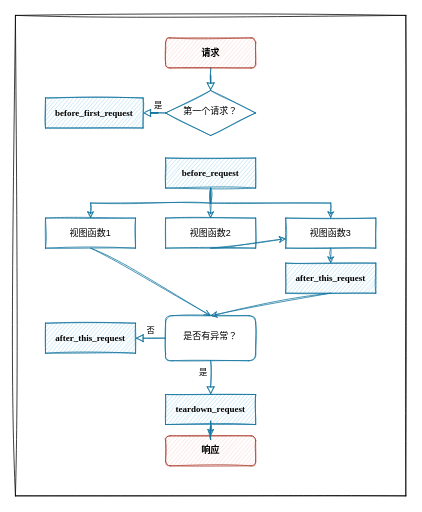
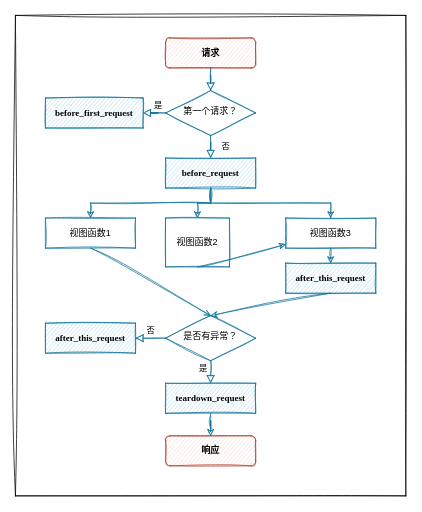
  <mxCell id="0" />
  <mxCell id="1" parent="0" />
  <mxCell id="2" value="" style="rounded=0;html=1;jettySize=auto;orthogonalLoop=1;fontSize=11;endArrow=block;endFill=0;endSize=8;strokeWidth=1;shadow=0;labelBackgroundColor=none;edgeStyle=orthogonalEdgeStyle;sketch=1;fillColor=#b1ddf0;strokeColor=#10739e;" parent="1" source="3" target="6" edge="1"><mxGeometry relative="1" as="geometry" /></mxCell>
  <mxCell id="3" value="请求" style="rounded=1;whiteSpace=wrap;html=1;fontSize=12;glass=0;strokeWidth=1;shadow=0;sketch=1;fontStyle=1;fillColor=#fad9d5;strokeColor=#ae4132;" parent="1" vertex="1"><mxGeometry x="220" y="50" width="120" height="40" as="geometry" /></mxCell>
+ <mxCell id="4" value="否" style="rounded=0;html=1;jettySize=auto;orthogonalLoop=1;fontSize=11;endArrow=block;endFill=0;endSize=8;strokeWidth=1;shadow=0;labelBackgroundColor=none;edgeStyle=orthogonalEdgeStyle;sketch=1;entryX=0.5;entryY=0;entryDx=0;entryDy=0;fillColor=#b1ddf0;strokeColor=#10739e;" parent="1" source="6" target="12" edge="1"><mxGeometry y="-20" relative="1" as="geometry"><mxPoint as="offset" /><mxPoint x="290" y="320" as="targetPoint" /><Array as="points" /></mxGeometry></mxCell>
  <mxCell id="5" value="是" style="edgeStyle=orthogonalEdgeStyle;rounded=0;html=1;jettySize=auto;orthogonalLoop=1;fontSize=11;endArrow=block;endFill=0;endSize=8;strokeWidth=1;shadow=0;labelBackgroundColor=none;sketch=1;fillColor=#b1ddf0;strokeColor=#10739e;" parent="1" source="6" target="7" edge="1"><mxGeometry x="0.202" y="-10" relative="1" as="geometry"><mxPoint as="offset" /></mxGeometry></mxCell>
  <mxCell id="6" value="第一个请求？" style="rhombus;whiteSpace=wrap;html=1;shadow=0;fontFamily=Helvetica;fontSize=12;align=center;strokeWidth=1;spacing=6;spacingTop=-4;sketch=1;fillColor=none;strokeColor=#10739e;" parent="1" vertex="1"><mxGeometry x="220" y="120" width="120" height="60" as="geometry" /></mxCell>
  <mxCell id="7" value="before_first_request" style="rounded=0;whiteSpace=wrap;html=1;fontSize=12;glass=0;strokeWidth=1;shadow=0;sketch=1;fontFamily=Comic Sans MS;fontStyle=1;fillColor=#b1ddf0;strokeColor=#10739e;" parent="1" vertex="1"><mxGeometry x="60" y="130" width="130" height="40" as="geometry" /></mxCell>
  <mxCell id="8" value="否" style="rounded=0;html=1;jettySize=auto;orthogonalLoop=1;fontSize=11;endArrow=block;endFill=0;endSize=8;strokeWidth=1;shadow=0;labelBackgroundColor=none;edgeStyle=orthogonalEdgeStyle;sketch=1;entryX=1;entryY=0.5;entryDx=0;entryDy=0;fillColor=#b1ddf0;strokeColor=#10739e;" parent="1" source="9" target="23" edge="1"><mxGeometry y="-10" relative="1" as="geometry"><mxPoint as="offset" /><mxPoint x="587" y="250" as="targetPoint" /><Array as="points" /></mxGeometry></mxCell>
- <mxCell id="9" value="是否有异常？" style="whiteSpace=wrap;html=1;shadow=0;fontFamily=Helvetica;fontSize=12;align=center;strokeWidth=1;spacing=6;spacingTop=-4;sketch=1;fillColor=none;strokeColor=#10739e;rounded=1;" parent="1" vertex="1"><mxGeometry x="220" y="420" width="120" height="60" as="geometry" /></mxCell>
+ <mxCell id="9" value="是否有异常？" style="rhombus;whiteSpace=wrap;html=1;shadow=0;fontFamily=Helvetica;fontSize=12;align=center;strokeWidth=1;spacing=6;spacingTop=-4;sketch=1;fillColor=none;strokeColor=#10739e;" parent="1" vertex="1"><mxGeometry x="220" y="420" width="120" height="60" as="geometry" /></mxCell>
  <mxCell id="10" value="响应" style="rounded=1;whiteSpace=wrap;html=1;fontSize=12;glass=0;strokeWidth=1;shadow=0;sketch=1;fontStyle=1;fillColor=#fad9d5;strokeColor=#ae4132;" parent="1" vertex="1"><mxGeometry x="220" y="580" width="120" height="40" as="geometry" /></mxCell>
  <mxCell id="11" value="" style="edgeStyle=orthogonalEdgeStyle;rounded=0;sketch=1;hachureGap=4;jiggle=2;orthogonalLoop=1;jettySize=auto;html=1;fontFamily=Comic Sans MS;fontSize=16;fillColor=#b1ddf0;strokeColor=#10739e;" edge="1" parent="1" source="12" target="14"><mxGeometry relative="1" as="geometry" /></mxCell>
  <mxCell id="12" value="before_request" style="rounded=0;whiteSpace=wrap;html=1;fontSize=12;glass=0;strokeWidth=1;shadow=0;sketch=1;fontFamily=Comic Sans MS;fontStyle=1;fillColor=#b1ddf0;strokeColor=#10739e;" vertex="1" parent="1"><mxGeometry x="220" y="210" width="120" height="40" as="geometry" /></mxCell>
  <mxCell id="13" value="视图函数1" style="rounded=0;whiteSpace=wrap;html=1;fontSize=12;glass=0;strokeWidth=1;shadow=0;sketch=1;fillColor=none;strokeColor=#10739e;" vertex="1" parent="1"><mxGeometry x="60" y="290" width="120" height="40" as="geometry" /></mxCell>
- <mxCell id="14" value="视图函数2" style="rounded=0;whiteSpace=wrap;html=1;fontSize=12;glass=0;strokeWidth=1;shadow=0;sketch=1;fillColor=none;strokeColor=#10739e;" vertex="1" parent="1"><mxGeometry x="220" y="290" width="120" height="40" as="geometry" /></mxCell>
+ <mxCell id="14" value="视图函数2" style="rounded=0;whiteSpace=wrap;html=1;fontSize=12;glass=0;strokeWidth=1;shadow=0;sketch=1;fillColor=none;strokeColor=#10739e;" vertex="1" parent="1"><mxGeometry x="220" y="290" width="85" height="65" as="geometry" /></mxCell>
  <mxCell id="15" value="" style="edgeStyle=orthogonalEdgeStyle;rounded=0;sketch=1;hachureGap=4;jiggle=2;orthogonalLoop=1;jettySize=auto;html=1;fontFamily=Comic Sans MS;fontSize=16;fillColor=#b1ddf0;strokeColor=#10739e;" edge="1" parent="1" source="16"><mxGeometry relative="1" as="geometry"><mxPoint x="440" y="350" as="targetPoint" /></mxGeometry></mxCell>
  <mxCell id="16" value="视图函数3" style="rounded=0;whiteSpace=wrap;html=1;fontSize=12;glass=0;strokeWidth=1;shadow=0;sketch=1;fillColor=none;strokeColor=#10739e;" vertex="1" parent="1"><mxGeometry x="380" y="290" width="120" height="40" as="geometry" /></mxCell>
  <mxCell id="17" value="" style="edgeStyle=orthogonalEdgeStyle;rounded=0;sketch=1;hachureGap=4;jiggle=2;orthogonalLoop=1;jettySize=auto;html=1;fontFamily=Comic Sans MS;fontSize=16;entryX=0.5;entryY=0;entryDx=0;entryDy=0;exitX=0.5;exitY=1;exitDx=0;exitDy=0;fillColor=#b1ddf0;strokeColor=#10739e;" edge="1" parent="1" source="12" target="13"><mxGeometry relative="1" as="geometry"><mxPoint x="290" y="260" as="sourcePoint" /><mxPoint x="290" y="300" as="targetPoint" /><Array as="points"><mxPoint x="280" y="270" /><mxPoint x="120" y="270" /></Array></mxGeometry></mxCell>
  <mxCell id="18" value="" style="edgeStyle=orthogonalEdgeStyle;rounded=0;sketch=1;hachureGap=4;jiggle=2;orthogonalLoop=1;jettySize=auto;html=1;fontFamily=Comic Sans MS;fontSize=16;entryX=0.5;entryY=0;entryDx=0;entryDy=0;exitX=0.5;exitY=1;exitDx=0;exitDy=0;fillColor=#b1ddf0;strokeColor=#10739e;" edge="1" parent="1" source="12" target="16"><mxGeometry relative="1" as="geometry"><mxPoint x="290" y="260" as="sourcePoint" /><mxPoint x="190" y="300" as="targetPoint" /><Array as="points"><mxPoint x="280" y="270" /><mxPoint x="440" y="270" /></Array></mxGeometry></mxCell>
  <mxCell id="19" value="after_this_request" style="rounded=0;whiteSpace=wrap;html=1;fontSize=12;glass=0;strokeWidth=1;shadow=0;sketch=1;fontFamily=Comic Sans MS;fontStyle=1;fillColor=#b1ddf0;strokeColor=#10739e;" vertex="1" parent="1"><mxGeometry x="380" y="350" width="120" height="40" as="geometry" /></mxCell>
  <mxCell id="20" value="" style="endArrow=open;html=1;rounded=0;sketch=1;hachureGap=4;jiggle=2;fontFamily=Comic Sans MS;fontSize=16;exitX=0.5;exitY=1;exitDx=0;exitDy=0;entryX=0.5;entryY=0;entryDx=0;entryDy=0;fillColor=#b1ddf0;strokeColor=#10739e;" edge="1" parent="1" source="13" target="9"><mxGeometry width="50" height="50" relative="1" as="geometry"><mxPoint x="110" y="440" as="sourcePoint" /><mxPoint x="420" y="350" as="targetPoint" /></mxGeometry></mxCell>
  <mxCell id="21" value="" style="endArrow=classic;html=1;rounded=0;sketch=1;hachureGap=4;jiggle=2;fontFamily=Comic Sans MS;fontSize=16;exitX=0.5;exitY=1;exitDx=0;exitDy=0;fillColor=#b1ddf0;strokeColor=#10739e;" edge="1" parent="1" source="14" target="16"><mxGeometry width="50" height="50" relative="1" as="geometry"><mxPoint x="150" y="370" as="sourcePoint" /><mxPoint x="280" y="490" as="targetPoint" /></mxGeometry></mxCell>
  <mxCell id="22" value="" style="endArrow=classic;html=1;rounded=0;sketch=1;hachureGap=4;jiggle=2;fontFamily=Comic Sans MS;fontSize=16;exitX=0.5;exitY=1;exitDx=0;exitDy=0;entryX=0.5;entryY=0;entryDx=0;entryDy=0;fillColor=#b1ddf0;strokeColor=#10739e;" edge="1" parent="1" source="19" target="9"><mxGeometry width="50" height="50" relative="1" as="geometry"><mxPoint x="160" y="380" as="sourcePoint" /><mxPoint x="300" y="510" as="targetPoint" /></mxGeometry></mxCell>
  <mxCell id="23" value="after_this_request" style="rounded=0;whiteSpace=wrap;html=1;fontSize=12;glass=0;strokeWidth=1;shadow=0;sketch=1;fontFamily=Comic Sans MS;fontStyle=1;fillColor=#b1ddf0;strokeColor=#10739e;" vertex="1" parent="1"><mxGeometry x="60" y="430" width="120" height="40" as="geometry" /></mxCell>
  <mxCell id="24" value="是" style="rounded=0;html=1;jettySize=auto;orthogonalLoop=1;fontSize=11;endArrow=block;endFill=0;endSize=8;strokeWidth=1;shadow=0;labelBackgroundColor=none;edgeStyle=orthogonalEdgeStyle;sketch=1;exitX=0.5;exitY=1;exitDx=0;exitDy=0;entryX=0.5;entryY=0;entryDx=0;entryDy=0;fillColor=#b1ddf0;strokeColor=#10739e;" edge="1" parent="1" source="9" target="26"><mxGeometry x="-0.333" y="-10" relative="1" as="geometry"><mxPoint as="offset" /><mxPoint x="230" y="500" as="sourcePoint" /><mxPoint x="280" y="560" as="targetPoint" /><Array as="points" /></mxGeometry></mxCell>
  <mxCell id="25" value="" style="edgeStyle=orthogonalEdgeStyle;rounded=0;sketch=1;hachureGap=4;jiggle=2;orthogonalLoop=1;jettySize=auto;html=1;fontFamily=Comic Sans MS;fontSize=16;fillColor=#b1ddf0;strokeColor=#10739e;" edge="1" parent="1" source="26" target="10"><mxGeometry relative="1" as="geometry" /></mxCell>
- <mxCell id="26" value="teardown_request" style="rounded=0;whiteSpace=wrap;html=1;fontSize=12;glass=0;strokeWidth=1;shadow=0;sketch=1;fontFamily=Comic Sans MS;fontStyle=1;fillColor=#b1ddf0;strokeColor=#10739e;" vertex="1" parent="1"><mxGeometry x="220" y="525" width="120" height="40" as="geometry" /></mxCell>
+ <mxCell id="26" value="teardown_request" style="rounded=0;whiteSpace=wrap;html=1;fontSize=12;glass=0;strokeWidth=1;shadow=0;sketch=1;fontFamily=Comic Sans MS;fontStyle=1;fillColor=#b1ddf0;strokeColor=#10739e;" vertex="1" parent="1"><mxGeometry x="220" y="510" width="120" height="40" as="geometry" /></mxCell>
  <mxCell id="27" value="" style="whiteSpace=wrap;html=1;rounded=0;shadow=0;glass=0;sketch=1;hachureGap=4;jiggle=2;fontFamily=Architects Daughter;fontSource=https%3A%2F%2Ffonts.googleapis.com%2Fcss%3Ffamily%3DArchitects%2BDaughter;fontSize=20;fillColor=none;" vertex="1" parent="1"><mxGeometry x="20" y="20" width="520" height="640" as="geometry" /></mxCell>
